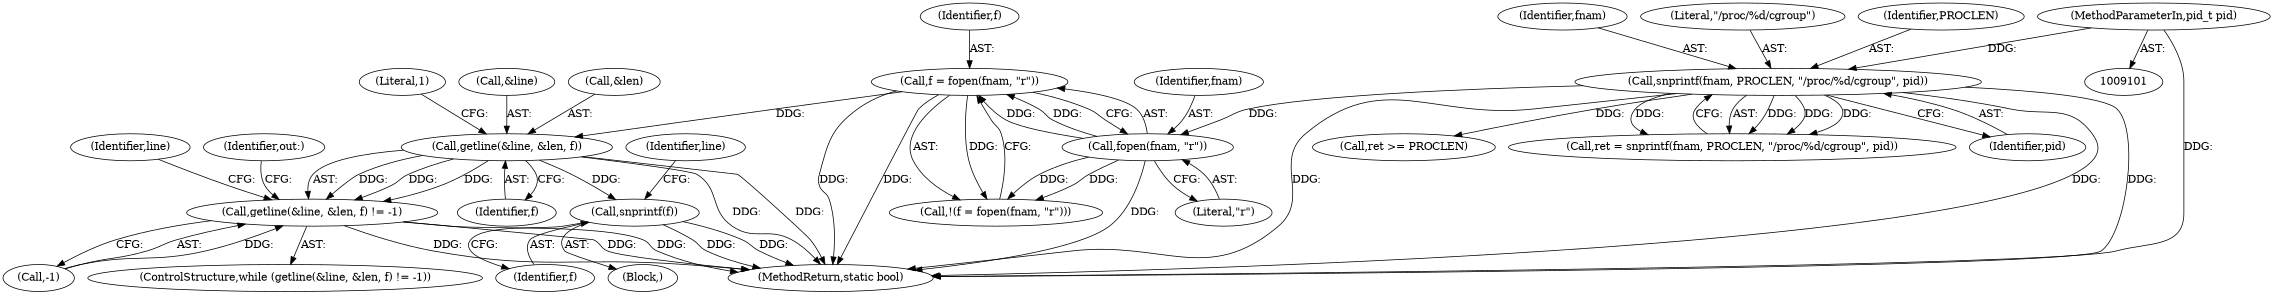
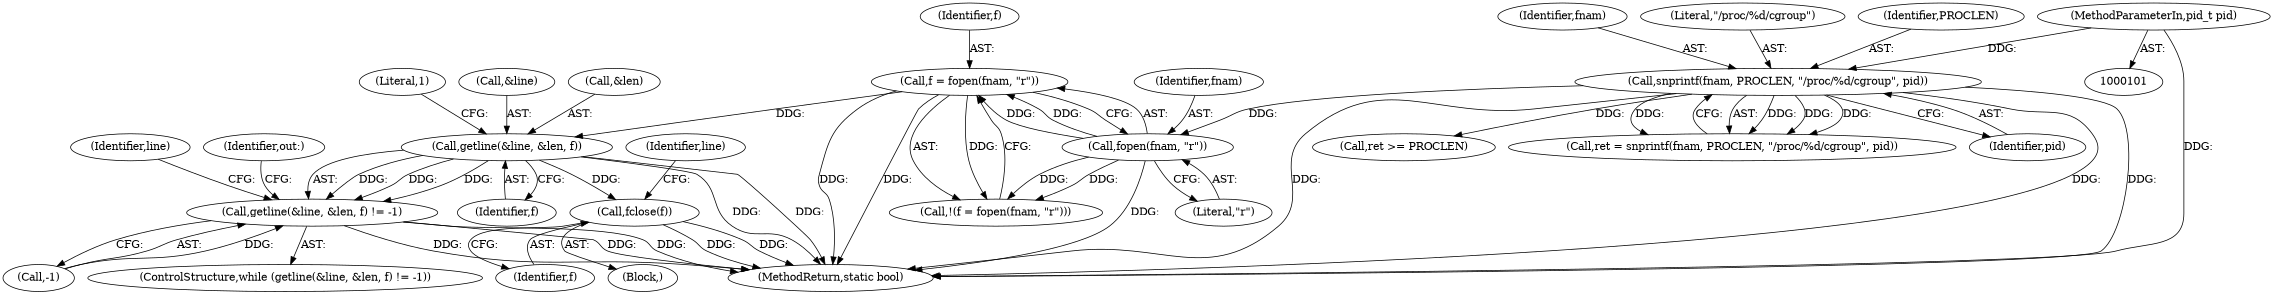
  digraph {
    n1 [label="(Call,getline(&line, &len, f))"]
    n2 [label="(Call,getline(&line, &len, f) != -1)"]
-   n3 [label="(Call,snprintf(f))"]
+   n3 [label="(Call,fclose(f))"]
    n4 [label="(MethodReturn,static bool)"]
    n5 [label="(Identifier,f)"]
    n6 [label="(ControlStructure,while (getline(&line, &len, f) != -1))"]
    n7 [label="(Call,-1)"]
    n8 [label="(Identifier,f)"]
    n9 [label="(Block,)"]
    n10 [label="(Call,f = fopen(fnam, \"r\"))"]
    n11 [label="(Call,fopen(fnam, \"r\"))"]
    n12 [label="(Call,!(f = fopen(fnam, \"r\")))"]
    n13 [label="(Literal,\"r\")"]
    n14 [label="(Call,snprintf(fnam, PROCLEN, \"/proc/%d/cgroup\", pid))"]
    n15 [label="(Call,ret >= PROCLEN)"]
    n16 [label="(Call,ret = snprintf(fnam, PROCLEN, \"/proc/%d/cgroup\", pid))"]
    n17 [label="(Identifier,pid)"]
    n18 [label="(MethodParameterIn,pid_t pid)"]
-   1000101 [label=1009101]
+   1000101
    n20 [label="(Literal,1)"]
    n21 [label="(Call,&line)"]
    n22 [label="(Identifier,fnam)"]
    n23 [label="(Identifier,line)"]
    n24 [label="(Literal,\"/proc/%d/cgroup\")"]
    n25 [label="(Identifier,fnam)"]
    n26 [label="(Identifier,f)"]
    n27 [label="(Identifier,out:)"]
    n28 [label="(Identifier,line)"]
    n29 [label="(Call,&len)"]
    n30 [label="(Identifier,PROCLEN)"]
    n1 -> n2 [label="AST: "]
    n1 -> n2 [label="DDG: "]
    n1 -> n2 [label="DDG: "]
    n1 -> n2 [label="DDG: "]
    n1 -> n3 [label="DDG: "]
    n1 -> n4 [label="DDG: "]
    n1 -> n4 [label="DDG: "]
    n1 -> n5 [label="CFG: "]
    n2 -> n4 [label="DDG: "]
    n2 -> n4 [label="DDG: "]
    n2 -> n4 [label="DDG: "]
    n2 -> n6 [label="AST: "]
    n2 -> n7 [label="CFG: "]
    n3 -> n4 [label="DDG: "]
    n3 -> n4 [label="DDG: "]
    n3 -> n8 [label="CFG: "]
    n3 -> n9 [label="AST: "]
    n5 -> n1 [label="AST: "]
    n7 -> n2 [label="AST: "]
    n7 -> n2 [label="DDG: "]
    n8 -> n3 [label="AST: "]
    n10 -> n1 [label="DDG: "]
    n10 -> n4 [label="DDG: "]
    n10 -> n4 [label="DDG: "]
    n10 -> n11 [label="CFG: "]
    n10 -> n12 [label="AST: "]
    n10 -> n12 [label="DDG: "]
    n11 -> n4 [label="DDG: "]
    n11 -> n10 [label="AST: "]
    n11 -> n10 [label="DDG: "]
    n11 -> n10 [label="DDG: "]
    n11 -> n12 [label="DDG: "]
    n11 -> n12 [label="DDG: "]
    n11 -> n13 [label="CFG: "]
    n12 -> n10 [label="CFG: "]
    n13 -> n11 [label="AST: "]
    n14 -> n4 [label="DDG: "]
    n14 -> n4 [label="DDG: "]
    n14 -> n4 [label="DDG: "]
    n14 -> n11 [label="DDG: "]
    n14 -> n15 [label="DDG: "]
    n14 -> n16 [label="AST: "]
    n14 -> n16 [label="DDG: "]
    n14 -> n16 [label="DDG: "]
    n14 -> n16 [label="DDG: "]
    n14 -> n16 [label="DDG: "]
    n14 -> n17 [label="CFG: "]
    n16 -> n14 [label="CFG: "]
    n17 -> n14 [label="AST: "]
    n18 -> n4 [label="DDG: "]
    n18 -> n14 [label="DDG: "]
    n18 -> 1000101 [label="AST: "]
    n20 -> n1 [label="CFG: "]
    n21 -> n1 [label="AST: "]
    n22 -> n14 [label="AST: "]
    n23 -> n2 [label="CFG: "]
    n24 -> n14 [label="AST: "]
    n25 -> n11 [label="AST: "]
    n26 -> n10 [label="AST: "]
    n27 -> n2 [label="CFG: "]
    n28 -> n3 [label="CFG: "]
    n29 -> n1 [label="AST: "]
    n30 -> n14 [label="AST: "]
  }
